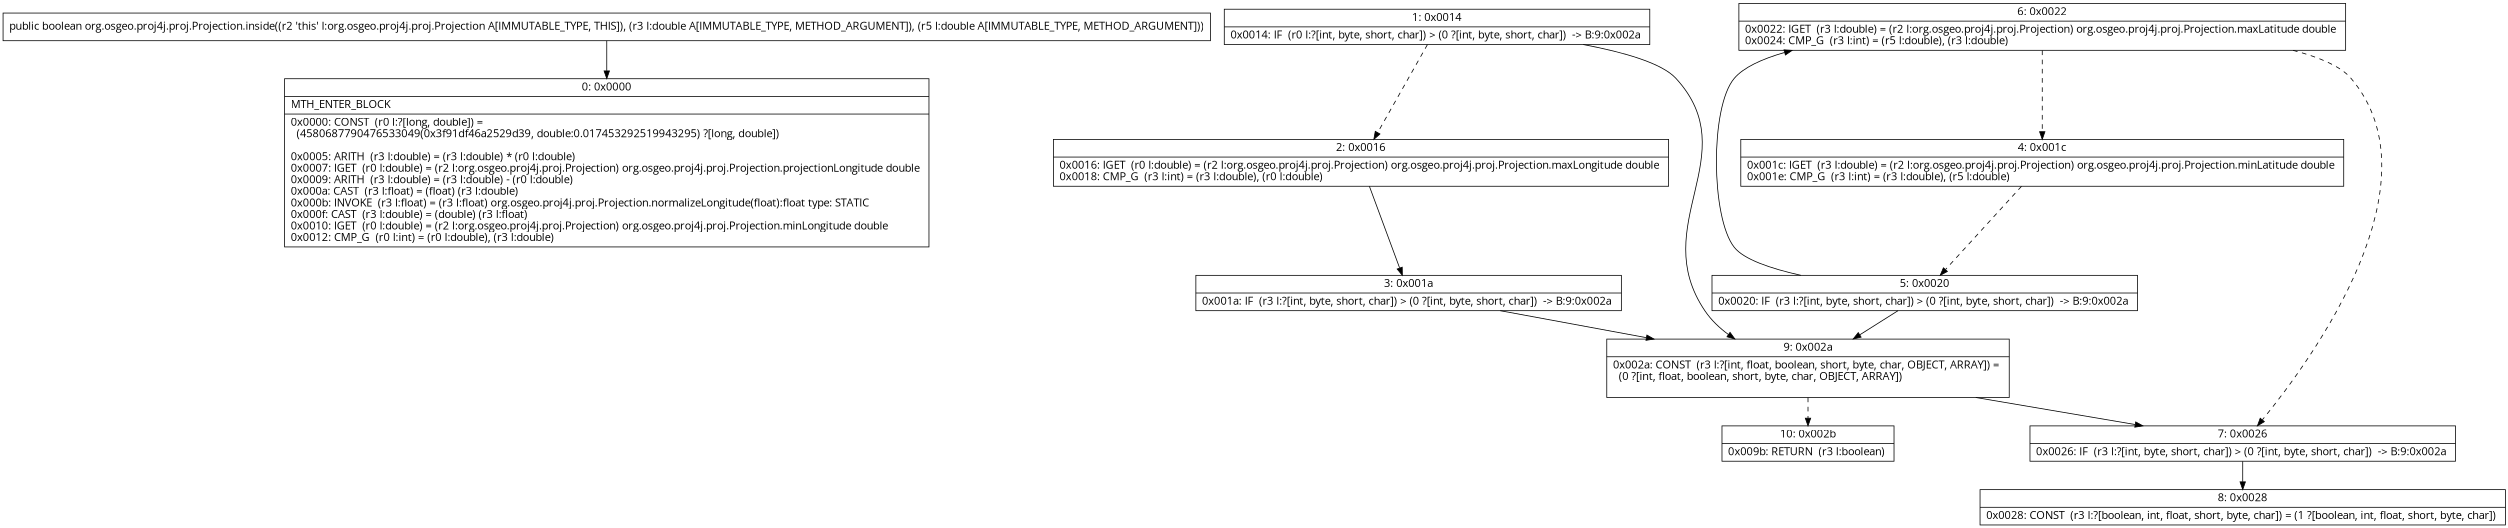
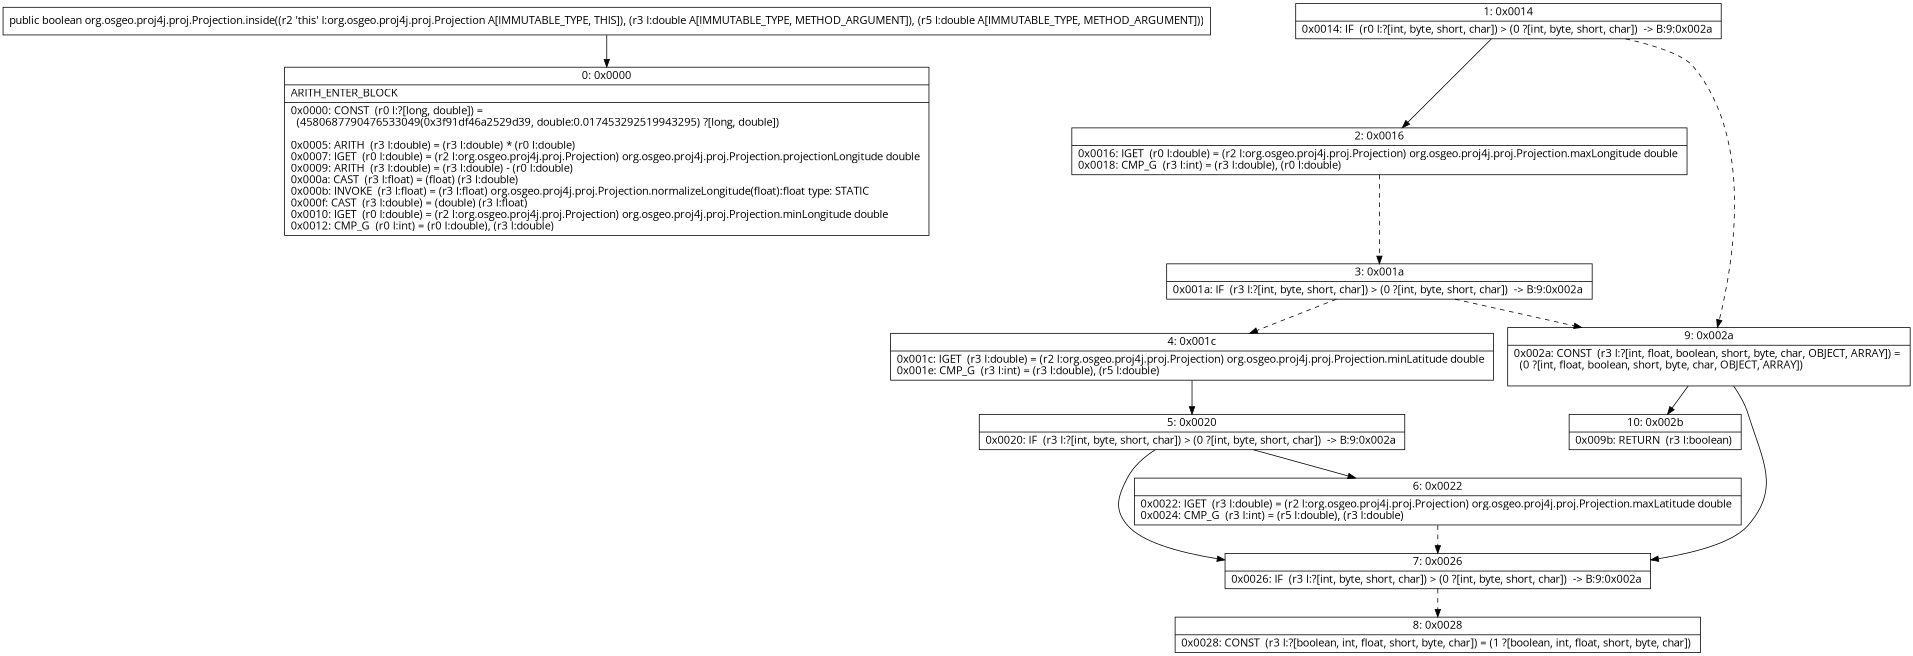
  digraph {
    fontname="Open Sans"
    node [fontname="Open Sans" shape=record]
    edge [fontname="Open Sans"]
-   n1 [label="{0\:\ 0x0000|MTH_ENTER_BLOCK\l|0x0000: CONST  (r0 I:?[long, double]) = \l  (4580687790476533049(0x3f91df46a2529d39, double:0.017453292519943295) ?[long, double])\l \l0x0005: ARITH  (r3 I:double) = (r3 I:double) * (r0 I:double) \l0x0007: IGET  (r0 I:double) = (r2 I:org.osgeo.proj4j.proj.Projection) org.osgeo.proj4j.proj.Projection.projectionLongitude double \l0x0009: ARITH  (r3 I:double) = (r3 I:double) \- (r0 I:double) \l0x000a: CAST  (r3 I:float) = (float) (r3 I:double) \l0x000b: INVOKE  (r3 I:float) = (r3 I:float) org.osgeo.proj4j.proj.Projection.normalizeLongitude(float):float type: STATIC \l0x000f: CAST  (r3 I:double) = (double) (r3 I:float) \l0x0010: IGET  (r0 I:double) = (r2 I:org.osgeo.proj4j.proj.Projection) org.osgeo.proj4j.proj.Projection.minLongitude double \l0x0012: CMP_G  (r0 I:int) = (r0 I:double), (r3 I:double) \l}"]
+   n1 [label="{0\:\ 0x0000|ARITH_ENTER_BLOCK\l|0x0000: CONST  (r0 I:?[long, double]) = \l  (4580687790476533049(0x3f91df46a2529d39, double:0.017453292519943295) ?[long, double])\l \l0x0005: ARITH  (r3 I:double) = (r3 I:double) * (r0 I:double) \l0x0007: IGET  (r0 I:double) = (r2 I:org.osgeo.proj4j.proj.Projection) org.osgeo.proj4j.proj.Projection.projectionLongitude double \l0x0009: ARITH  (r3 I:double) = (r3 I:double) \- (r0 I:double) \l0x000a: CAST  (r3 I:float) = (float) (r3 I:double) \l0x000b: INVOKE  (r3 I:float) = (r3 I:float) org.osgeo.proj4j.proj.Projection.normalizeLongitude(float):float type: STATIC \l0x000f: CAST  (r3 I:double) = (double) (r3 I:float) \l0x0010: IGET  (r0 I:double) = (r2 I:org.osgeo.proj4j.proj.Projection) org.osgeo.proj4j.proj.Projection.minLongitude double \l0x0012: CMP_G  (r0 I:int) = (r0 I:double), (r3 I:double) \l}"]
    n2 [label="{1\:\ 0x0014|0x0014: IF  (r0 I:?[int, byte, short, char]) \> (0 ?[int, byte, short, char])  \-\> B:9:0x002a \l}"]
    n3 [label="{2\:\ 0x0016|0x0016: IGET  (r0 I:double) = (r2 I:org.osgeo.proj4j.proj.Projection) org.osgeo.proj4j.proj.Projection.maxLongitude double \l0x0018: CMP_G  (r3 I:int) = (r3 I:double), (r0 I:double) \l}"]
    n4 [label="{9\:\ 0x002a|0x002a: CONST  (r3 I:?[int, float, boolean, short, byte, char, OBJECT, ARRAY]) = \l  (0 ?[int, float, boolean, short, byte, char, OBJECT, ARRAY])\l \l}"]
    n5 [label="{3\:\ 0x001a|0x001a: IF  (r3 I:?[int, byte, short, char]) \> (0 ?[int, byte, short, char])  \-\> B:9:0x002a \l}"]
    n6 [label="{7\:\ 0x0026|0x0026: IF  (r3 I:?[int, byte, short, char]) \> (0 ?[int, byte, short, char])  \-\> B:9:0x002a \l}"]
    n7 [label="{10\:\ 0x002b|0x009b: RETURN  (r3 I:boolean) \l}"]
    n8 [label="{4\:\ 0x001c|0x001c: IGET  (r3 I:double) = (r2 I:org.osgeo.proj4j.proj.Projection) org.osgeo.proj4j.proj.Projection.minLatitude double \l0x001e: CMP_G  (r3 I:int) = (r3 I:double), (r5 I:double) \l}"]
    n9 [label="{5\:\ 0x0020|0x0020: IF  (r3 I:?[int, byte, short, char]) \> (0 ?[int, byte, short, char])  \-\> B:9:0x002a \l}"]
    n10 [label="{6\:\ 0x0022|0x0022: IGET  (r3 I:double) = (r2 I:org.osgeo.proj4j.proj.Projection) org.osgeo.proj4j.proj.Projection.maxLatitude double \l0x0024: CMP_G  (r3 I:int) = (r5 I:double), (r3 I:double) \l}"]
    n11 [label="{8\:\ 0x0028|0x0028: CONST  (r3 I:?[boolean, int, float, short, byte, char]) = (1 ?[boolean, int, float, short, byte, char]) \l}"]
    n12 [label="{public boolean org.osgeo.proj4j.proj.Projection.inside((r2 'this' I:org.osgeo.proj4j.proj.Projection A[IMMUTABLE_TYPE, THIS]), (r3 I:double A[IMMUTABLE_TYPE, METHOD_ARGUMENT]), (r5 I:double A[IMMUTABLE_TYPE, METHOD_ARGUMENT])) }"]
-   n2 -> n3 [style=dashed]
-   n2 -> n4
-   n3 -> n5
+   n2 -> n3 [style=solid]
+   n2 -> n4 [style=dashed]
+   n3 -> n5 [style=dashed]
    n4 -> n6
-   n4 -> n7 [style=dashed]
-   n5 -> n4
-   n10 -> n8 [style=dashed]
-   n6 -> n11 [style=solid]
-   n8 -> n9 [style=dashed]
-   n9 -> n4
+   n4 -> n7
+   n5 -> n4 [style=dashed]
+   n5 -> n8 [style=dashed]
+   n6 -> n11 [style=dashed]
+   n8 -> n9
+   n9 -> n6
    n9 -> n10 [style=solid]
    n10 -> n6 [style=dashed]
    n12 -> n1
  }
